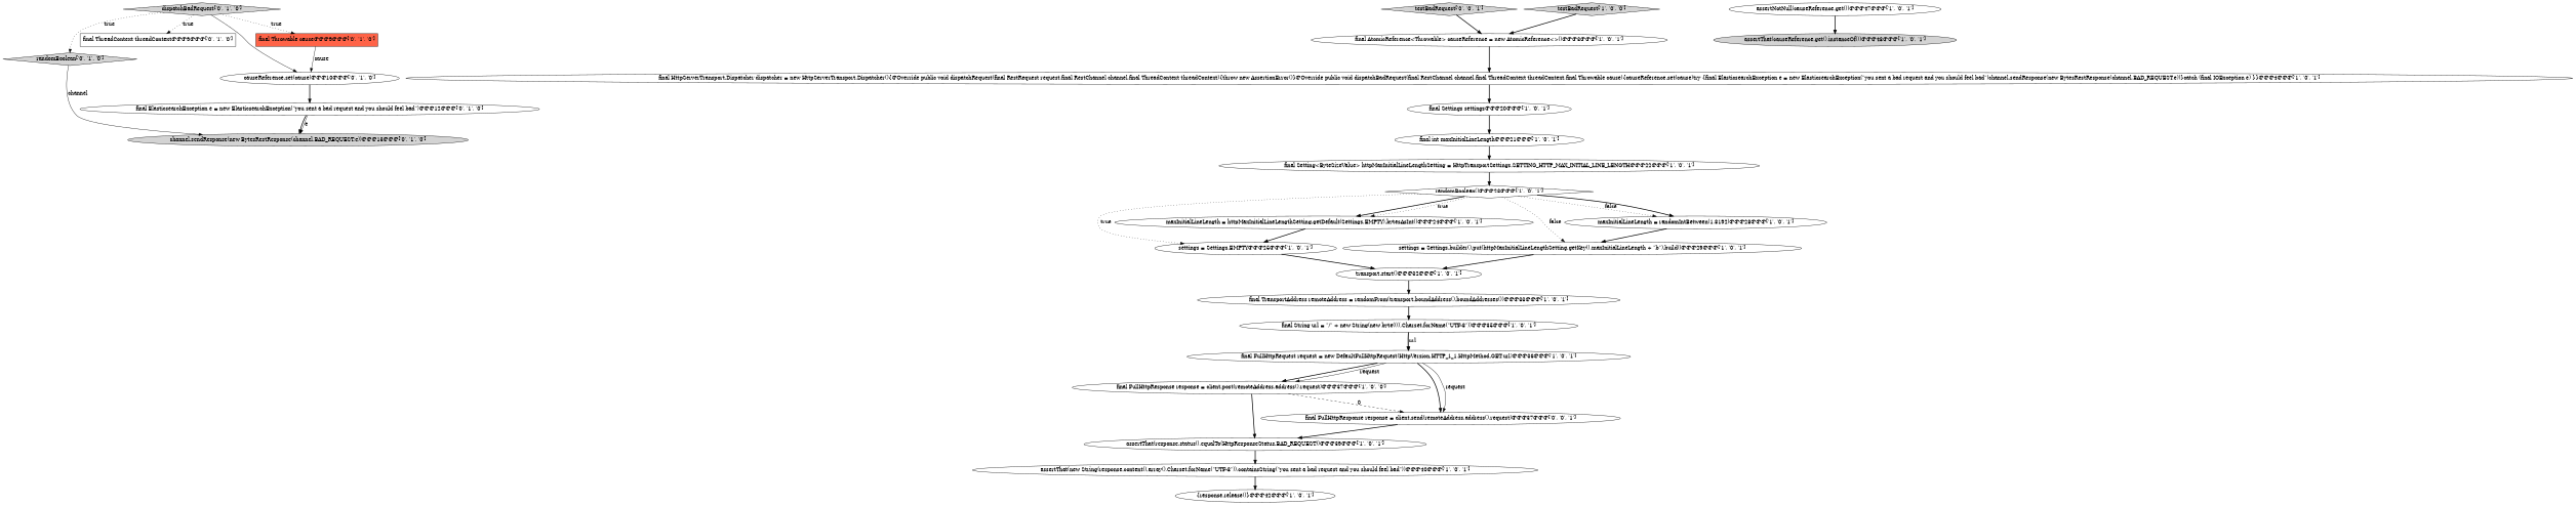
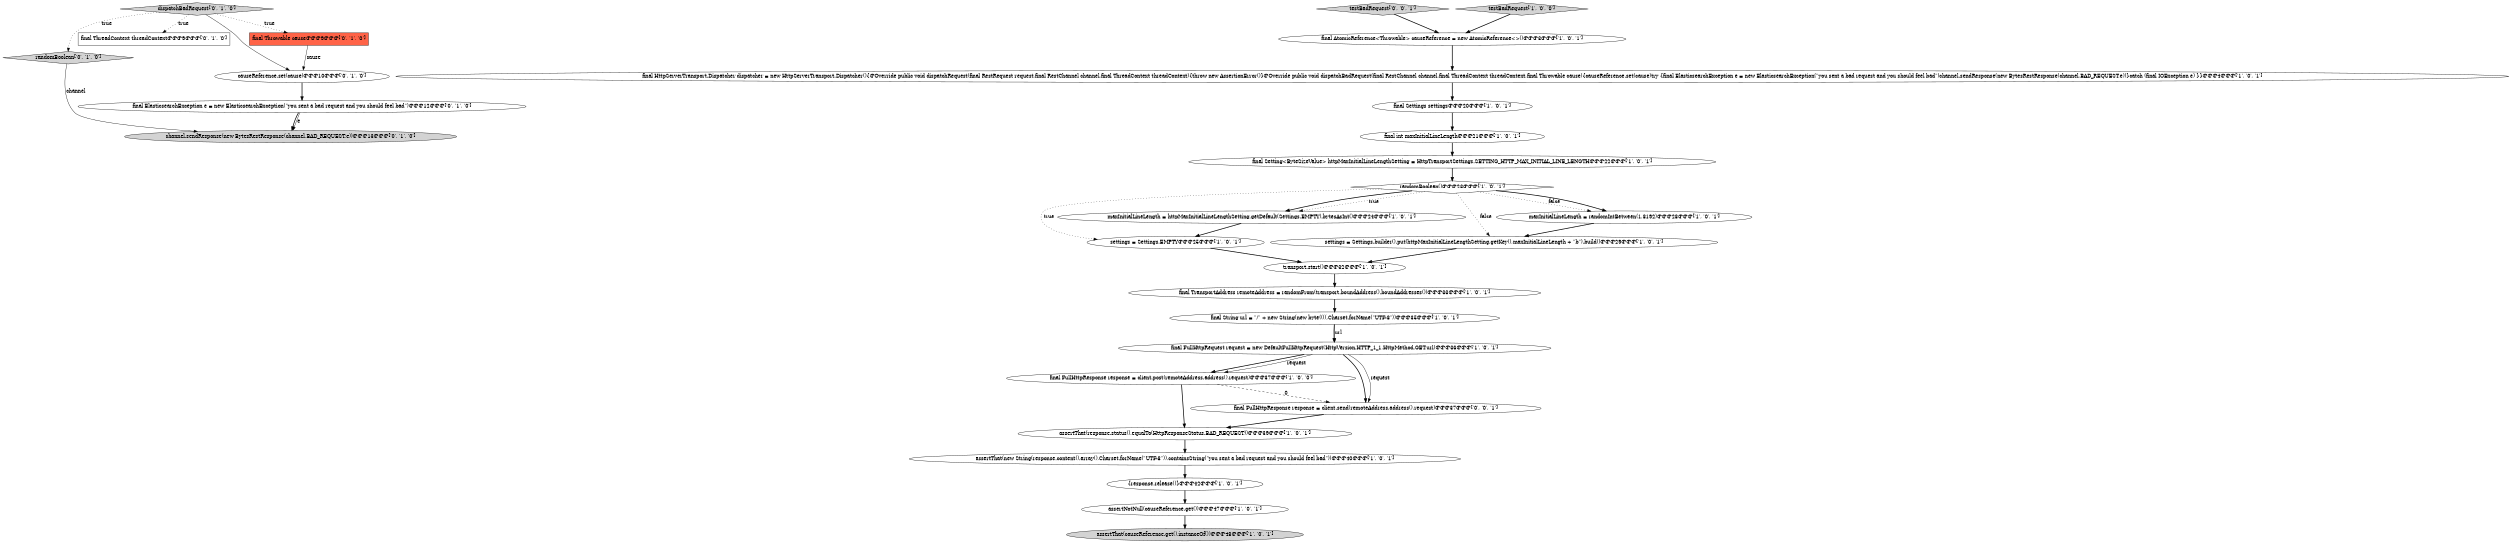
  digraph {
    node [fillcolor=white shape=ellipse style=filled]
    edge [style=bold]
    n1 [fillcolor=lightgray label="randomBoolean['0', '1', '0']" shape=diamond]
    n2 [fillcolor=lightgray label="channel.sendResponse(new BytesRestResponse(channel,BAD_REQUEST,e))@@@13@@@['0', '1', '0']"]
    n3 [fillcolor=lightgray label="dispatchBadRequest['0', '1', '0']" shape=diamond]
    n4 [label="final ThreadContext threadContext@@@9@@@['0', '1', '0']" shape=box]
    n5 [label="causeReference.set(cause)@@@10@@@['0', '1', '0']"]
    n6 [fillcolor=tomato label="final Throwable cause@@@9@@@['0', '1', '0']" shape=box]
    n7 [label="final ElasticsearchException e = new ElasticsearchException(\"you sent a bad request and you should feel bad\")@@@12@@@['0', '1', '0']"]
    n8 [fillcolor=lightgray label="testBadRequest['0', '0', '1']" shape=diamond]
    n9 [label="final AtomicReference<Throwable> causeReference = new AtomicReference<>()@@@3@@@['1', '0', '1']"]
    n10 [label="final HttpServerTransport.Dispatcher dispatcher = new HttpServerTransport.Dispatcher(){@Override public void dispatchRequest(final RestRequest request,final RestChannel channel,final ThreadContext threadContext){throw new AssertionError()}@Override public void dispatchBadRequest(final RestChannel channel,final ThreadContext threadContext,final Throwable cause){causeReference.set(cause)try {final ElasticsearchException e = new ElasticsearchException(\"you sent a bad request and you should feel bad\")channel.sendResponse(new BytesRestResponse(channel,BAD_REQUEST,e))}catch (final IOException e) }}@@@4@@@['1', '0', '1']"]
    n11 [label="final Settings settings@@@20@@@['1', '0', '1']"]
    n12 [label="final int maxInitialLineLength@@@21@@@['1', '0', '1']"]
    n13 [fillcolor=lightgray label="testBadRequest['1', '0', '0']" shape=diamond]
    n14 [label="final Setting<ByteSizeValue> httpMaxInitialLineLengthSetting = HttpTransportSettings.SETTING_HTTP_MAX_INITIAL_LINE_LENGTH@@@22@@@['1', '0', '1']"]
    n15 [label="randomBoolean()@@@23@@@['1', '0', '1']" shape=diamond]
    n16 [label="maxInitialLineLength = randomIntBetween(1,8192)@@@28@@@['1', '0', '1']"]
    n17 [label="settings = Settings.EMPTY@@@25@@@['1', '0', '1']"]
    n18 [label="settings = Settings.builder().put(httpMaxInitialLineLengthSetting.getKey(),maxInitialLineLength + \"b\").build()@@@29@@@['1', '0', '1']"]
    n19 [label="maxInitialLineLength = httpMaxInitialLineLengthSetting.getDefault(Settings.EMPTY).bytesAsInt()@@@24@@@['1', '0', '1']"]
    n20 [label="transport.start()@@@32@@@['1', '0', '1']"]
    n21 [label="final TransportAddress remoteAddress = randomFrom(transport.boundAddress().boundAddresses())@@@33@@@['1', '0', '1']"]
    n22 [label="final String url = \"/\" + new String(new byte((((,Charset.forName(\"UTF-8\"))@@@35@@@['1', '0', '1']"]
    n23 [label="final FullHttpRequest request = new DefaultFullHttpRequest(HttpVersion.HTTP_1_1,HttpMethod.GET,url)@@@36@@@['1', '0', '1']"]
    n24 [label="final FullHttpResponse response = client.post(remoteAddress.address(),request)@@@37@@@['1', '0', '0']"]
    n25 [label="final FullHttpResponse response = client.send(remoteAddress.address(),request)@@@37@@@['0', '0', '1']"]
    n26 [label="assertThat(response.status(),equalTo(HttpResponseStatus.BAD_REQUEST))@@@39@@@['1', '0', '1']"]
    n27 [label="{response.release()}@@@42@@@['1', '0', '1']"]
    n28 [label="assertNotNull(causeReference.get())@@@47@@@['1', '0', '1']"]
    n29 [fillcolor=lightgray label="assertThat(causeReference.get(),instanceOf())@@@48@@@['1', '0', '1']"]
    n30 [label="assertThat(new String(response.content().array(),Charset.forName(\"UTF-8\")),containsString(\"you sent a bad request and you should feel bad\"))@@@40@@@['1', '0', '1']"]
    n1 -> n2 [label=channel style=solid]
    n3 -> n1 [label=true style=dotted]
    n3 -> n4 [label=true style=dotted]
    n3 -> n5 [style=solid]
    n3 -> n6 [label=true style=dotted]
    n5 -> n7
    n6 -> n5 [label=cause style=solid]
    n7 -> n2
    n7 -> n2 [label=e style=solid]
    n8 -> n9
    n9 -> n10
    n10 -> n11
    n11 -> n12
    n12 -> n14
    n13 -> n9
    n14 -> n15
    n15 -> n16 [label=false style=dotted]
    n15 -> n16
    n15 -> n17 [label=true style=dotted]
    n15 -> n18 [label=false style=dotted]
    n15 -> n19
    n15 -> n19 [label=true style=dotted]
    n16 -> n18
    n17 -> n20
    n18 -> n20
    n19 -> n17
    n20 -> n21
    n21 -> n22
    n22 -> n23
    n22 -> n23 [label=url style=solid]
    n23 -> n24
    n23 -> n24 [label=request style=solid]
    n23 -> n25
    n23 -> n25 [label=request style=solid]
    n24 -> n25 [label=0 style=dashed]
    n24 -> n26
    n25 -> n26
    n26 -> n30
+   n27 -> n28
    n28 -> n29
    n30 -> n27
  }
